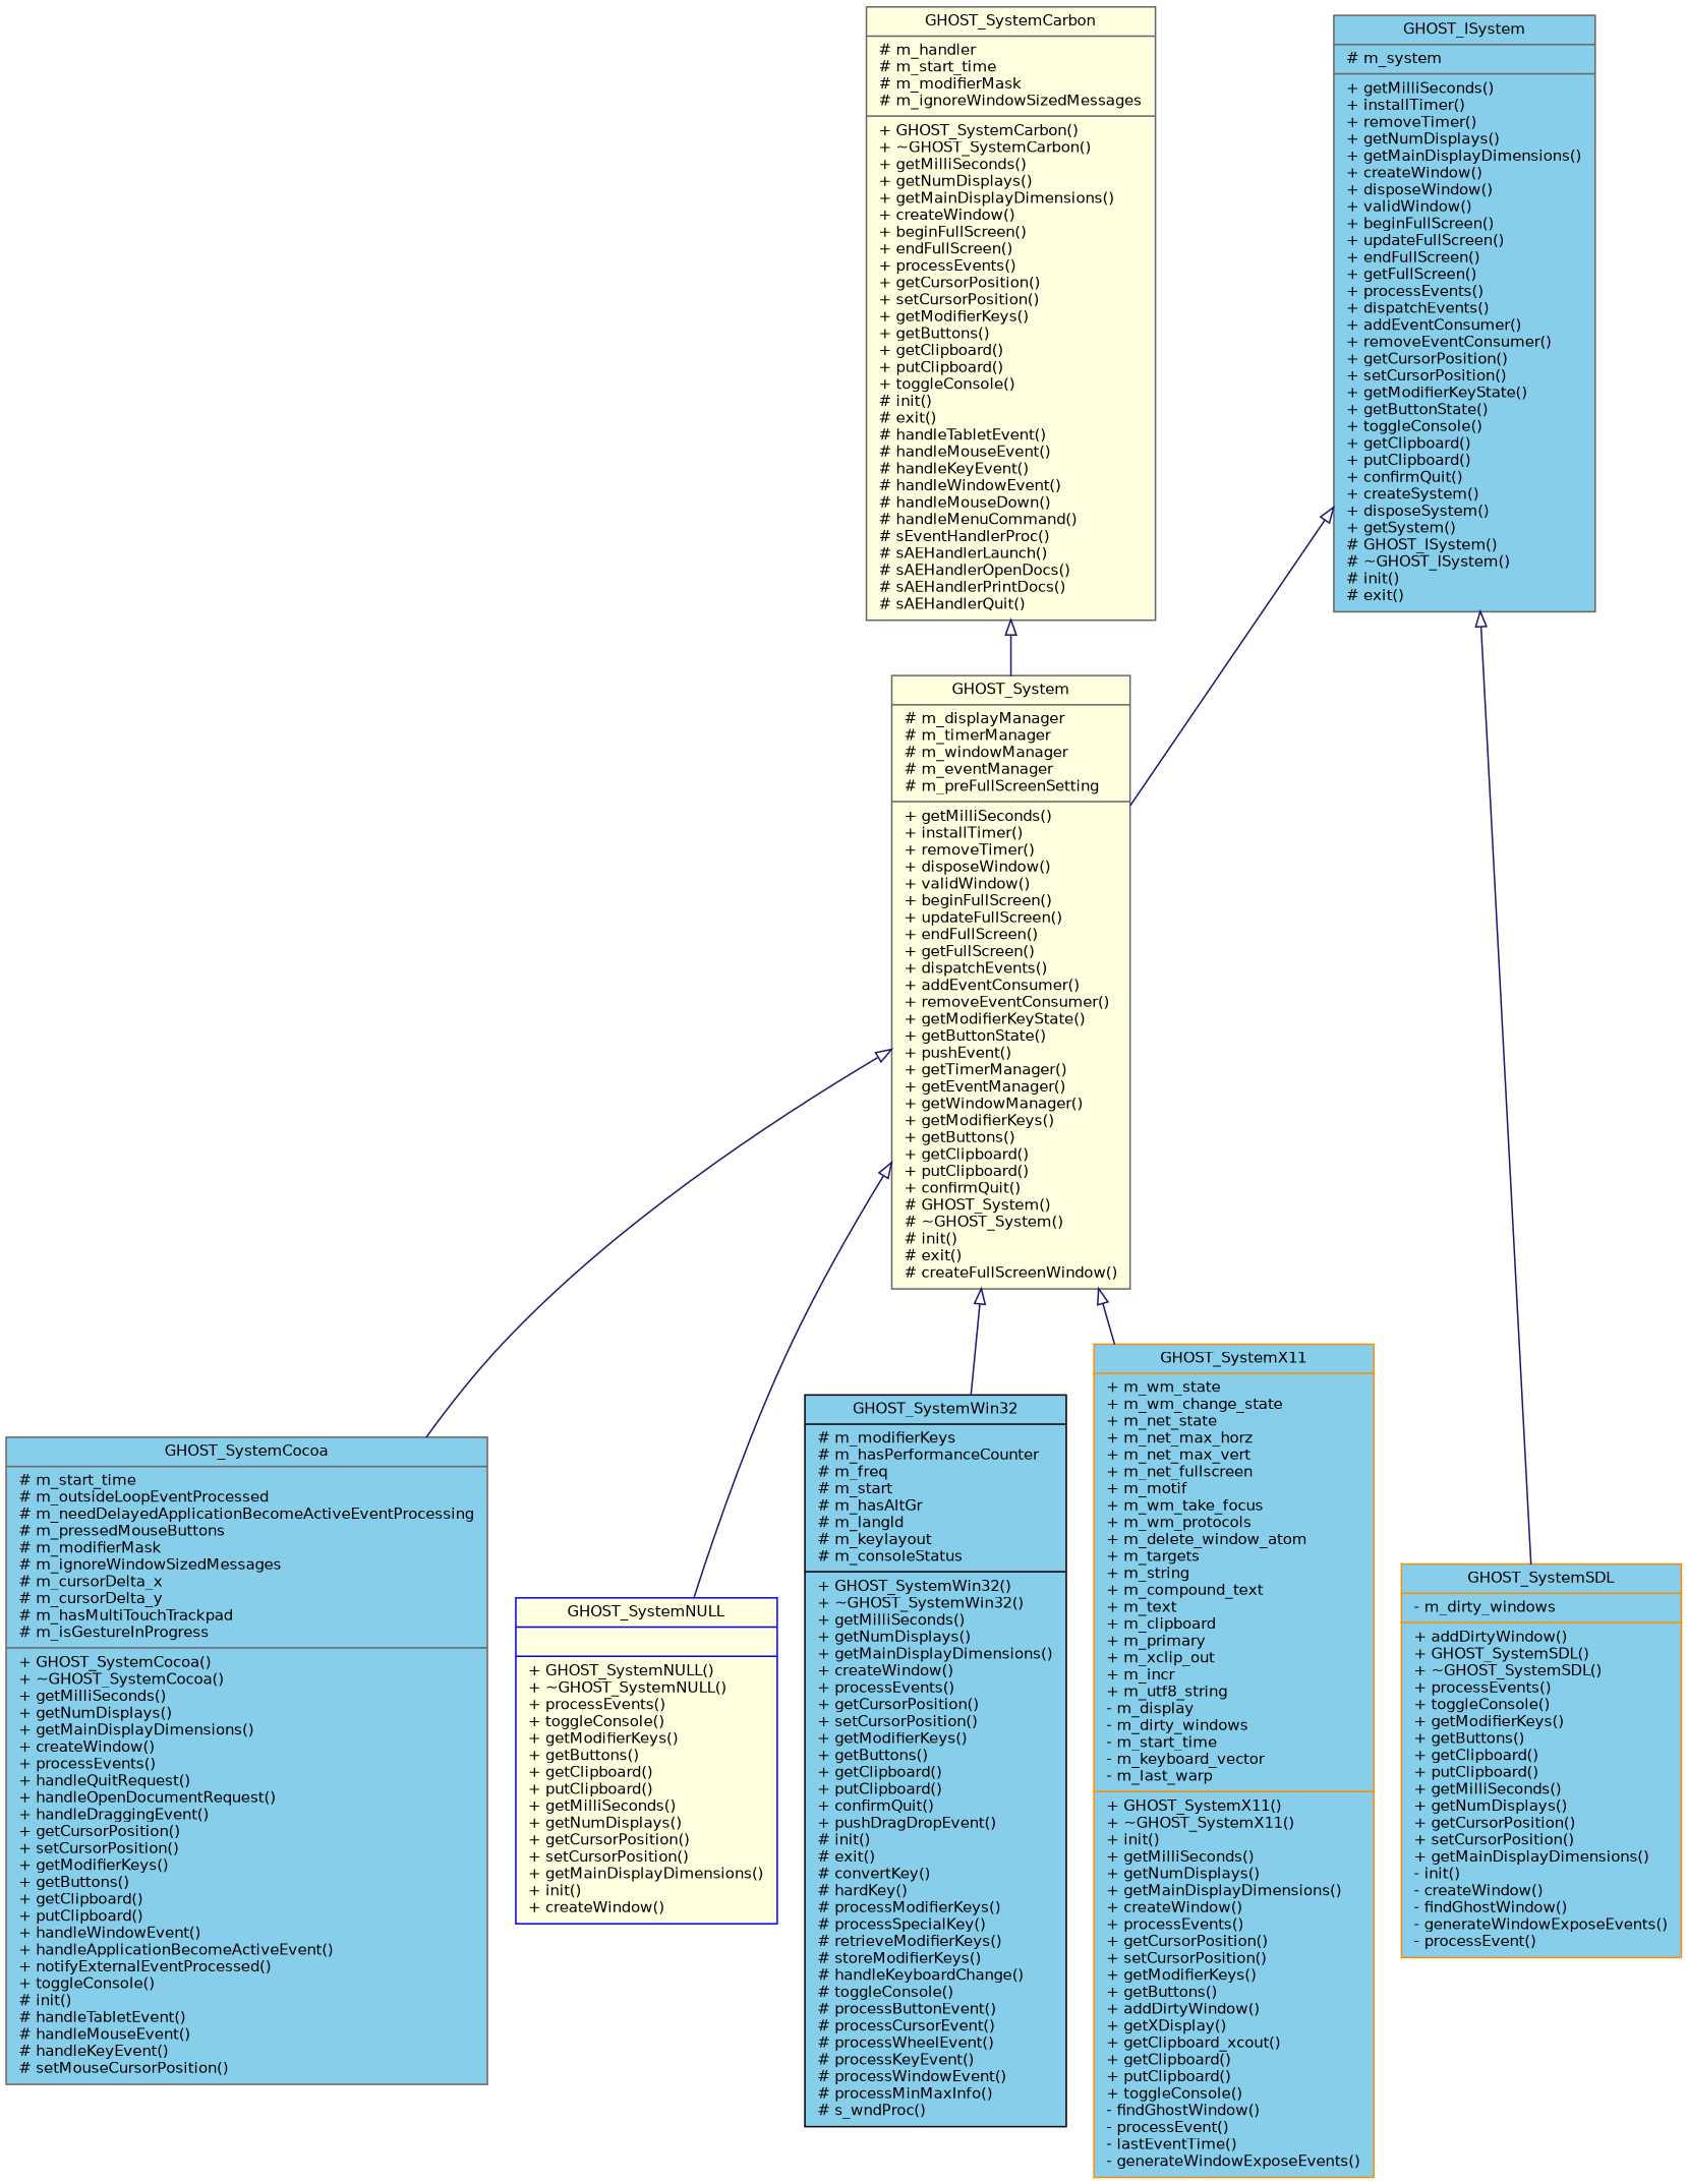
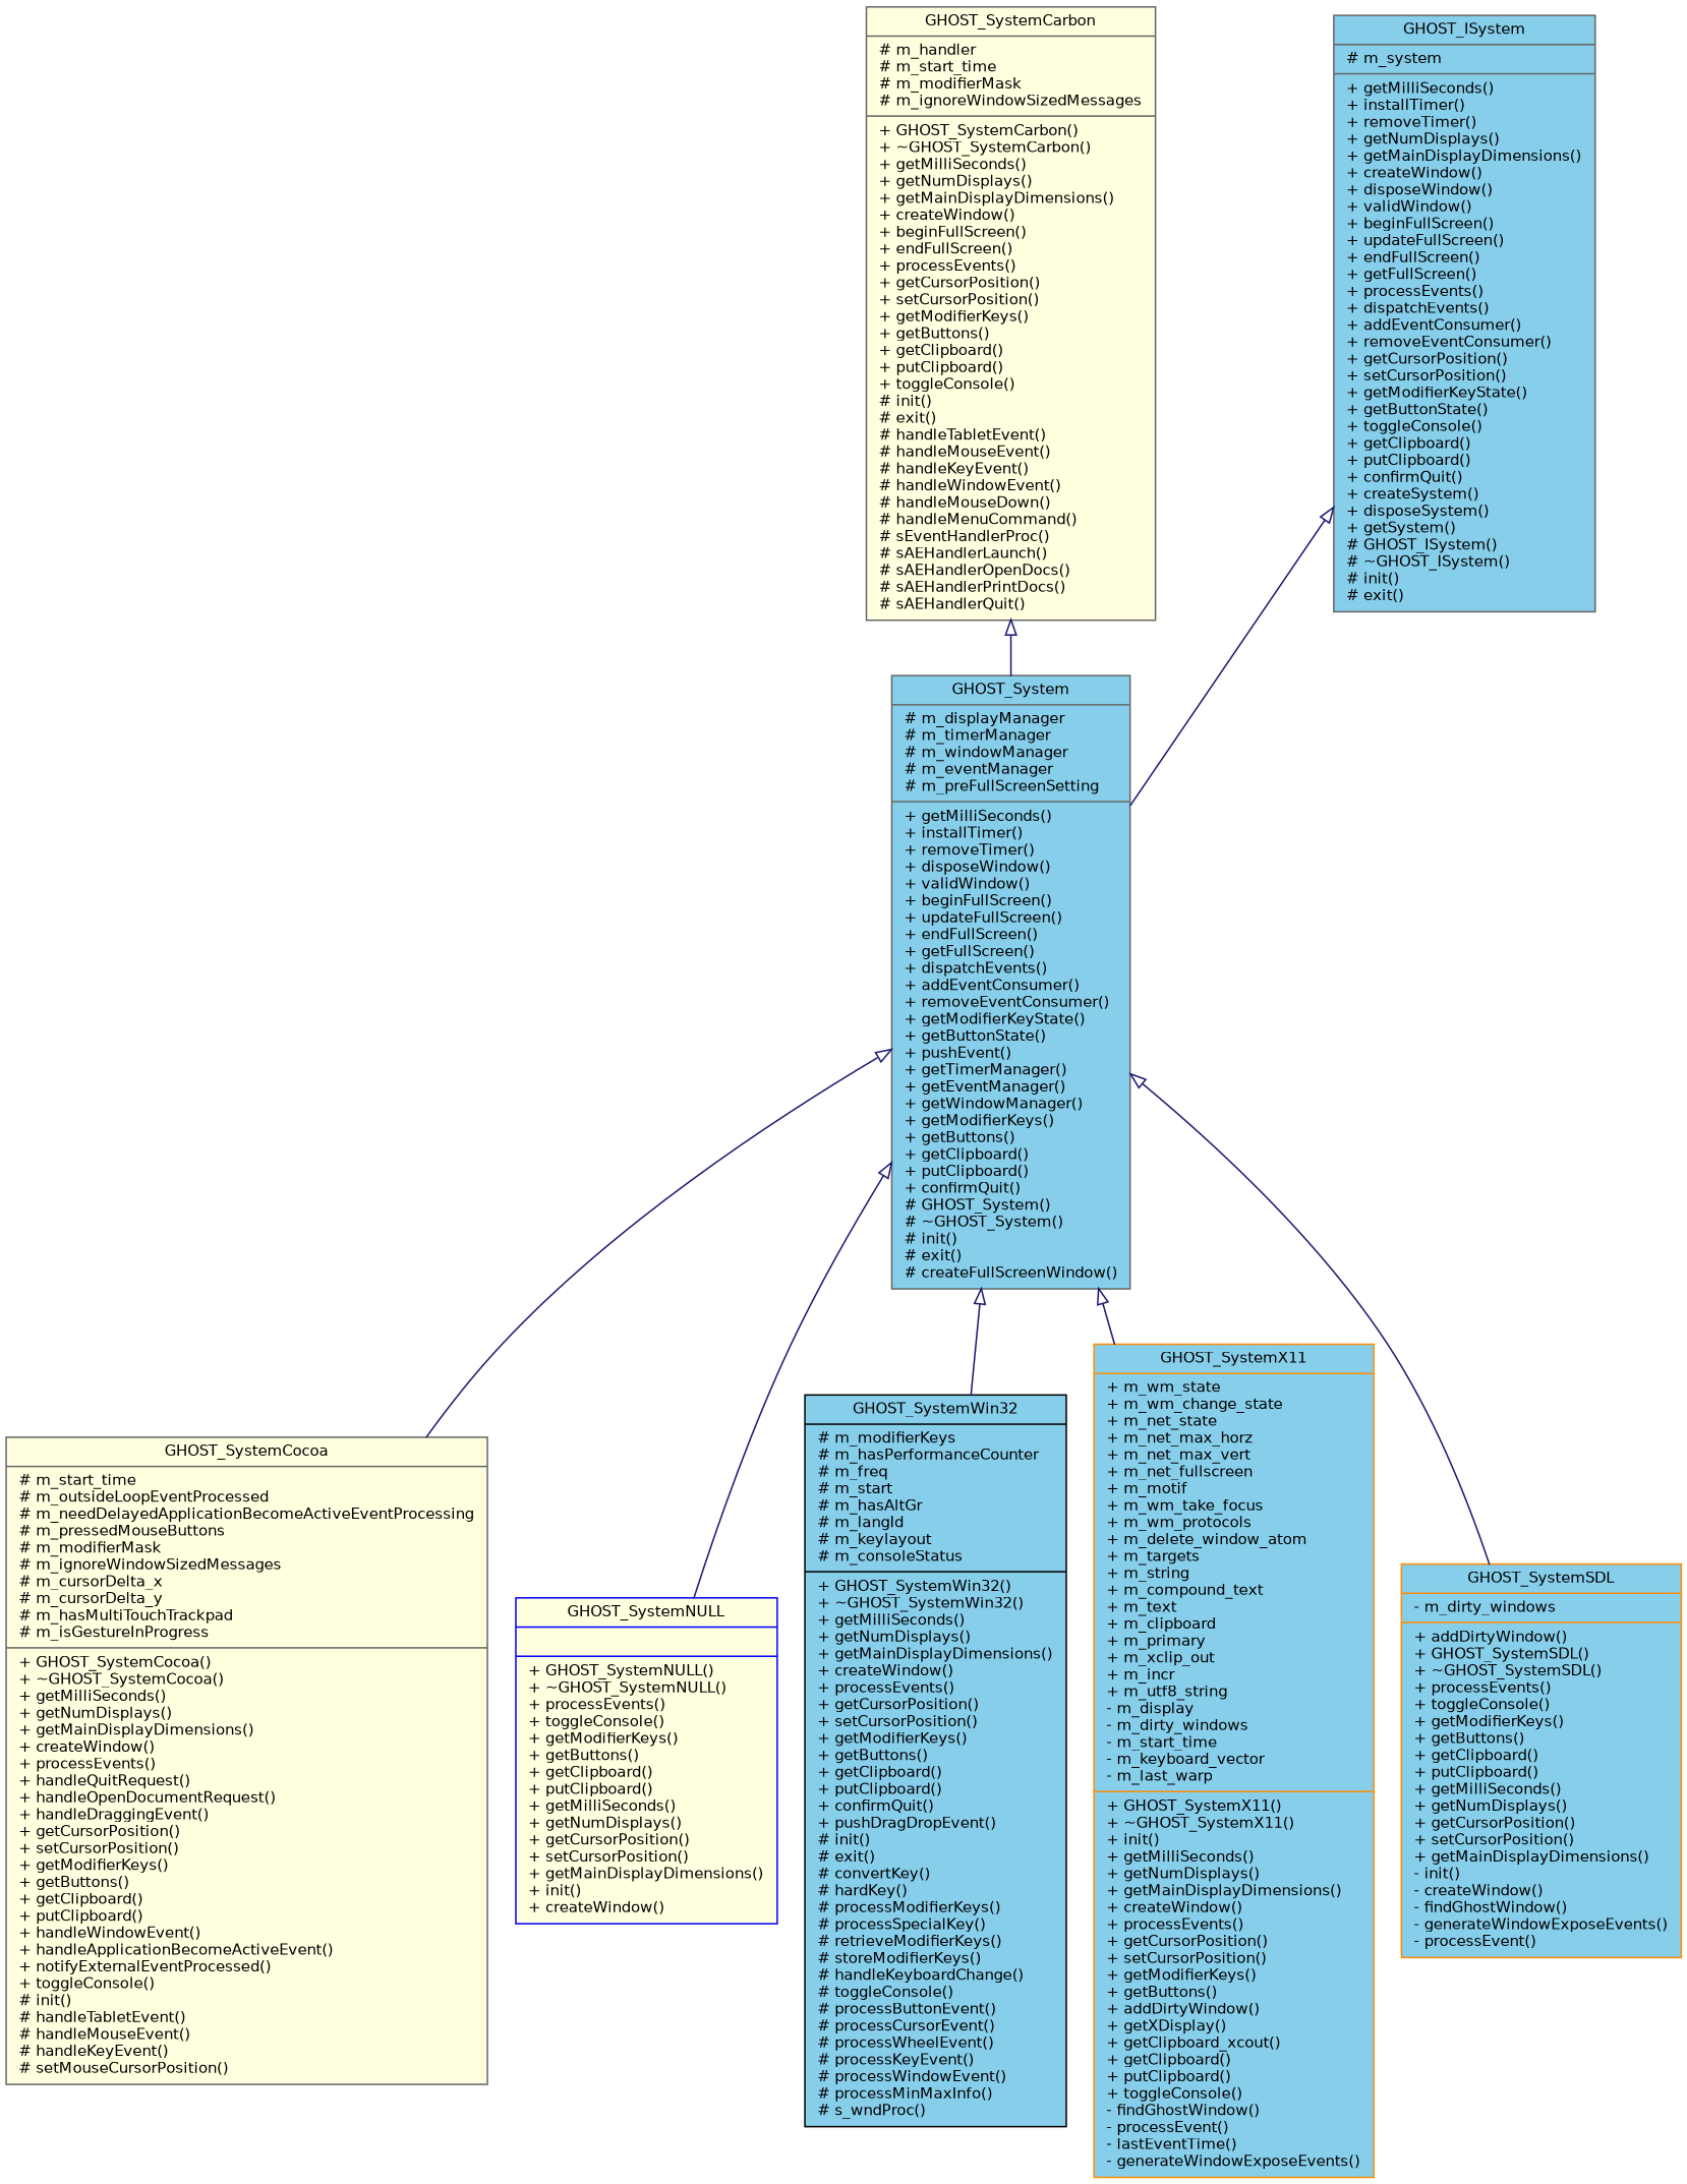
  digraph {
    node [color=gray40 fillcolor=skyblue fontname=Helvetica fontsize=10 shape=record style=filled]
    edge [arrowtail=empty color=midnightblue dir=back fontname=Helvetica fontsize=10 labelfontname=Helvetica labelfontsize=10 style=solid]
-   n1 [fillcolor=lightyellow fontcolor=black height=0.2 label="{GHOST_System\n|# m_displayManager\l# m_timerManager\l# m_windowManager\l# m_eventManager\l# m_preFullScreenSetting\l|+ getMilliSeconds()\l+ installTimer()\l+ removeTimer()\l+ disposeWindow()\l+ validWindow()\l+ beginFullScreen()\l+ updateFullScreen()\l+ endFullScreen()\l+ getFullScreen()\l+ dispatchEvents()\l+ addEventConsumer()\l+ removeEventConsumer()\l+ getModifierKeyState()\l+ getButtonState()\l+ pushEvent()\l+ getTimerManager()\l+ getEventManager()\l+ getWindowManager()\l+ getModifierKeys()\l+ getButtons()\l+ getClipboard()\l+ putClipboard()\l+ confirmQuit()\l# GHOST_System()\l# ~GHOST_System()\l# init()\l# exit()\l# createFullScreenWindow()\l}" width=0.4]
-   n2 [height=0.2 label="{GHOST_SystemCocoa\n|# m_start_time\l# m_outsideLoopEventProcessed\l# m_needDelayedApplicationBecomeActiveEventProcessing\l# m_pressedMouseButtons\l# m_modifierMask\l# m_ignoreWindowSizedMessages\l# m_cursorDelta_x\l# m_cursorDelta_y\l# m_hasMultiTouchTrackpad\l# m_isGestureInProgress\l|+ GHOST_SystemCocoa()\l+ ~GHOST_SystemCocoa()\l+ getMilliSeconds()\l+ getNumDisplays()\l+ getMainDisplayDimensions()\l+ createWindow()\l+ processEvents()\l+ handleQuitRequest()\l+ handleOpenDocumentRequest()\l+ handleDraggingEvent()\l+ getCursorPosition()\l+ setCursorPosition()\l+ getModifierKeys()\l+ getButtons()\l+ getClipboard()\l+ putClipboard()\l+ handleWindowEvent()\l+ handleApplicationBecomeActiveEvent()\l+ notifyExternalEventProcessed()\l+ toggleConsole()\l# init()\l# handleTabletEvent()\l# handleMouseEvent()\l# handleKeyEvent()\l# setMouseCursorPosition()\l}" width=0.4]
+   n1 [fontcolor=black height=0.2 label="{GHOST_System\n|# m_displayManager\l# m_timerManager\l# m_windowManager\l# m_eventManager\l# m_preFullScreenSetting\l|+ getMilliSeconds()\l+ installTimer()\l+ removeTimer()\l+ disposeWindow()\l+ validWindow()\l+ beginFullScreen()\l+ updateFullScreen()\l+ endFullScreen()\l+ getFullScreen()\l+ dispatchEvents()\l+ addEventConsumer()\l+ removeEventConsumer()\l+ getModifierKeyState()\l+ getButtonState()\l+ pushEvent()\l+ getTimerManager()\l+ getEventManager()\l+ getWindowManager()\l+ getModifierKeys()\l+ getButtons()\l+ getClipboard()\l+ putClipboard()\l+ confirmQuit()\l# GHOST_System()\l# ~GHOST_System()\l# init()\l# exit()\l# createFullScreenWindow()\l}" width=0.4]
+   n2 [fillcolor=lightyellow height=0.2 label="{GHOST_SystemCocoa\n|# m_start_time\l# m_outsideLoopEventProcessed\l# m_needDelayedApplicationBecomeActiveEventProcessing\l# m_pressedMouseButtons\l# m_modifierMask\l# m_ignoreWindowSizedMessages\l# m_cursorDelta_x\l# m_cursorDelta_y\l# m_hasMultiTouchTrackpad\l# m_isGestureInProgress\l|+ GHOST_SystemCocoa()\l+ ~GHOST_SystemCocoa()\l+ getMilliSeconds()\l+ getNumDisplays()\l+ getMainDisplayDimensions()\l+ createWindow()\l+ processEvents()\l+ handleQuitRequest()\l+ handleOpenDocumentRequest()\l+ handleDraggingEvent()\l+ getCursorPosition()\l+ setCursorPosition()\l+ getModifierKeys()\l+ getButtons()\l+ getClipboard()\l+ putClipboard()\l+ handleWindowEvent()\l+ handleApplicationBecomeActiveEvent()\l+ notifyExternalEventProcessed()\l+ toggleConsole()\l# init()\l# handleTabletEvent()\l# handleMouseEvent()\l# handleKeyEvent()\l# setMouseCursorPosition()\l}" width=0.4]
    n3 [color=blue fillcolor=lightyellow height=0.2 label="{GHOST_SystemNULL\n||+ GHOST_SystemNULL()\l+ ~GHOST_SystemNULL()\l+ processEvents()\l+ toggleConsole()\l+ getModifierKeys()\l+ getButtons()\l+ getClipboard()\l+ putClipboard()\l+ getMilliSeconds()\l+ getNumDisplays()\l+ getCursorPosition()\l+ setCursorPosition()\l+ getMainDisplayDimensions()\l+ init()\l+ createWindow()\l}" width=0.4]
    n4 [color=darkorange height=0.2 label="{GHOST_SystemSDL\n|- m_dirty_windows\l|+ addDirtyWindow()\l+ GHOST_SystemSDL()\l+ ~GHOST_SystemSDL()\l+ processEvents()\l+ toggleConsole()\l+ getModifierKeys()\l+ getButtons()\l+ getClipboard()\l+ putClipboard()\l+ getMilliSeconds()\l+ getNumDisplays()\l+ getCursorPosition()\l+ setCursorPosition()\l+ getMainDisplayDimensions()\l- init()\l- createWindow()\l- findGhostWindow()\l- generateWindowExposeEvents()\l- processEvent()\l}" width=0.4]
    n5 [color=black height=0.2 label="{GHOST_SystemWin32\n|# m_modifierKeys\l# m_hasPerformanceCounter\l# m_freq\l# m_start\l# m_hasAltGr\l# m_langId\l# m_keylayout\l# m_consoleStatus\l|+ GHOST_SystemWin32()\l+ ~GHOST_SystemWin32()\l+ getMilliSeconds()\l+ getNumDisplays()\l+ getMainDisplayDimensions()\l+ createWindow()\l+ processEvents()\l+ getCursorPosition()\l+ setCursorPosition()\l+ getModifierKeys()\l+ getButtons()\l+ getClipboard()\l+ putClipboard()\l+ confirmQuit()\l+ pushDragDropEvent()\l# init()\l# exit()\l# convertKey()\l# hardKey()\l# processModifierKeys()\l# processSpecialKey()\l# retrieveModifierKeys()\l# storeModifierKeys()\l# handleKeyboardChange()\l# toggleConsole()\l# processButtonEvent()\l# processCursorEvent()\l# processWheelEvent()\l# processKeyEvent()\l# processWindowEvent()\l# processMinMaxInfo()\l# s_wndProc()\l}" width=0.4]
    n6 [color=darkorange height=0.2 label="{GHOST_SystemX11\n|+ m_wm_state\l+ m_wm_change_state\l+ m_net_state\l+ m_net_max_horz\l+ m_net_max_vert\l+ m_net_fullscreen\l+ m_motif\l+ m_wm_take_focus\l+ m_wm_protocols\l+ m_delete_window_atom\l+ m_targets\l+ m_string\l+ m_compound_text\l+ m_text\l+ m_clipboard\l+ m_primary\l+ m_xclip_out\l+ m_incr\l+ m_utf8_string\l- m_display\l- m_dirty_windows\l- m_start_time\l- m_keyboard_vector\l- m_last_warp\l|+ GHOST_SystemX11()\l+ ~GHOST_SystemX11()\l+ init()\l+ getMilliSeconds()\l+ getNumDisplays()\l+ getMainDisplayDimensions()\l+ createWindow()\l+ processEvents()\l+ getCursorPosition()\l+ setCursorPosition()\l+ getModifierKeys()\l+ getButtons()\l+ addDirtyWindow()\l+ getXDisplay()\l+ getClipboard_xcout()\l+ getClipboard()\l+ putClipboard()\l+ toggleConsole()\l- findGhostWindow()\l- processEvent()\l- lastEventTime()\l- generateWindowExposeEvents()\l}" width=0.4]
    n7 [fillcolor=lightyellow height=0.2 label="{GHOST_SystemCarbon\n|# m_handler\l# m_start_time\l# m_modifierMask\l# m_ignoreWindowSizedMessages\l|+ GHOST_SystemCarbon()\l+ ~GHOST_SystemCarbon()\l+ getMilliSeconds()\l+ getNumDisplays()\l+ getMainDisplayDimensions()\l+ createWindow()\l+ beginFullScreen()\l+ endFullScreen()\l+ processEvents()\l+ getCursorPosition()\l+ setCursorPosition()\l+ getModifierKeys()\l+ getButtons()\l+ getClipboard()\l+ putClipboard()\l+ toggleConsole()\l# init()\l# exit()\l# handleTabletEvent()\l# handleMouseEvent()\l# handleKeyEvent()\l# handleWindowEvent()\l# handleMouseDown()\l# handleMenuCommand()\l# sEventHandlerProc()\l# sAEHandlerLaunch()\l# sAEHandlerOpenDocs()\l# sAEHandlerPrintDocs()\l# sAEHandlerQuit()\l}" width=0.4]
    n8 [height=0.2 label="{GHOST_ISystem\n|# m_system\l|+ getMilliSeconds()\l+ installTimer()\l+ removeTimer()\l+ getNumDisplays()\l+ getMainDisplayDimensions()\l+ createWindow()\l+ disposeWindow()\l+ validWindow()\l+ beginFullScreen()\l+ updateFullScreen()\l+ endFullScreen()\l+ getFullScreen()\l+ processEvents()\l+ dispatchEvents()\l+ addEventConsumer()\l+ removeEventConsumer()\l+ getCursorPosition()\l+ setCursorPosition()\l+ getModifierKeyState()\l+ getButtonState()\l+ toggleConsole()\l+ getClipboard()\l+ putClipboard()\l+ confirmQuit()\l+ createSystem()\l+ disposeSystem()\l+ getSystem()\l# GHOST_ISystem()\l# ~GHOST_ISystem()\l# init()\l# exit()\l}" width=0.4]
    n1 -> n2
    n1 -> n3
-   n8 -> n4
+   n1 -> n4
    n1 -> n5
    n1 -> n6
    n7 -> n1
    n8 -> n1
  }
